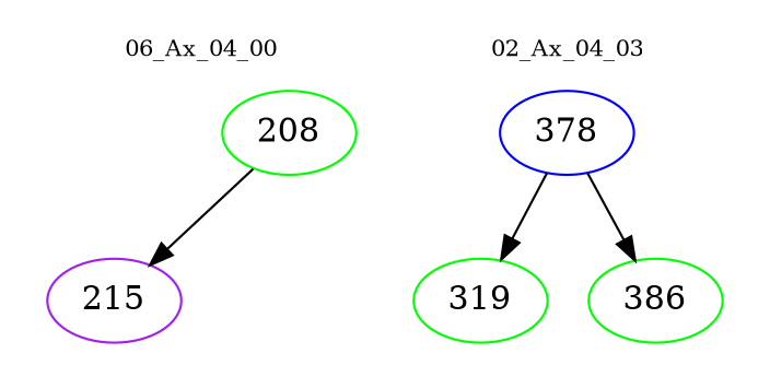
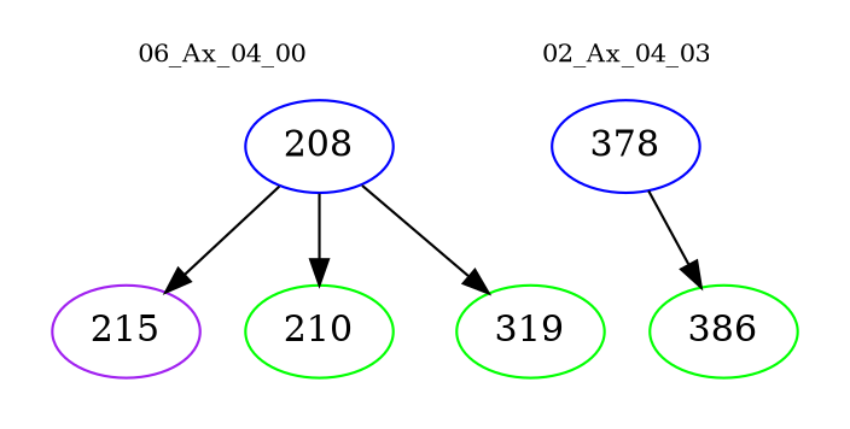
  digraph {
    node [color=green]
    edge [color=black]
-   n1 [label=208]
+   n1 [color=blue label=208]
    n2 [color=purple label=215]
+   n3 [label=210]
    n4 [color=blue label=378]
    n5 [label=386]
    n6 [label=319]
    subgraph cluster_1 {
      color=white
      fontsize=10
      label="06_Ax_04_00"
      n1
      n2
+     n3
    }
    subgraph cluster_2 {
      color=white
      fontsize=10
      label="02_Ax_04_03"
      n4
      n5
      n6
    }
    n1 -> n2
+   n1 -> n3
    n4 -> n5
-   n4 -> n6
+   n1 -> n6
  }
